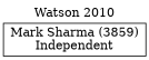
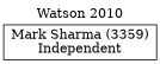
  digraph {
    label="Watson 2010"
    labelloc=t
    mclimit=10
-   n1 [label="Mark Sharma (3859)\nIndependent" shape=box]
+   n1 [label="Mark Sharma (3359)\nIndependent" shape=box]
  }
